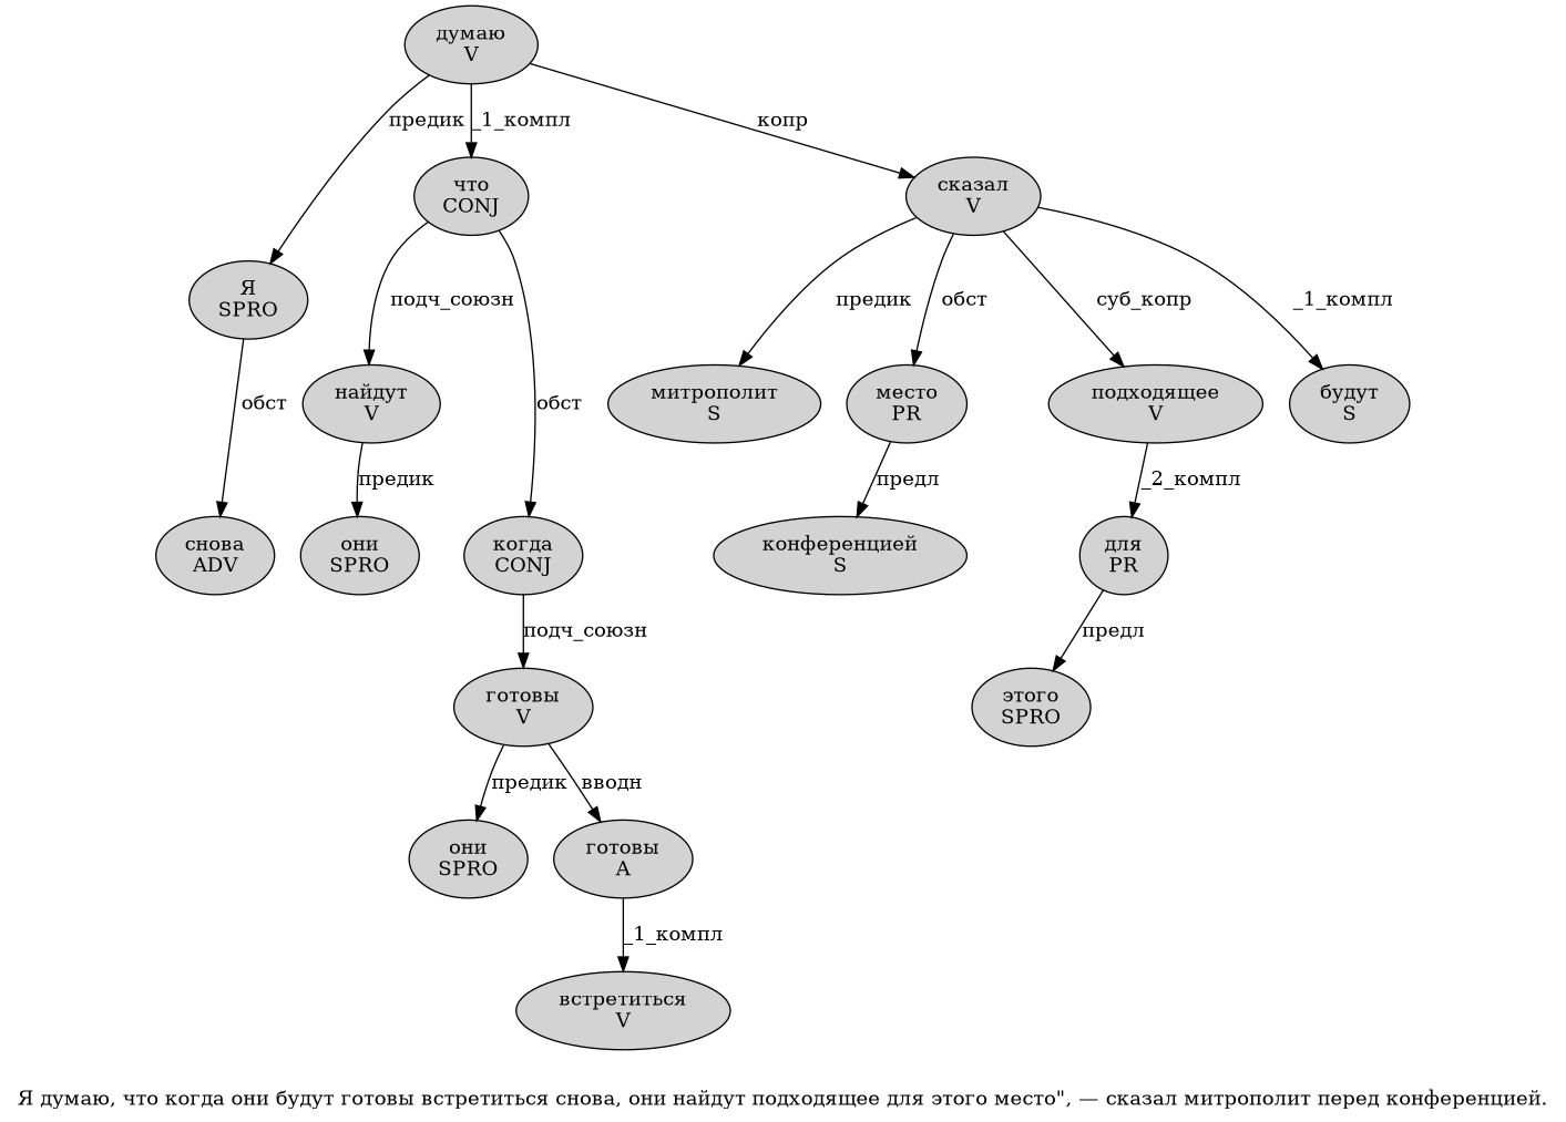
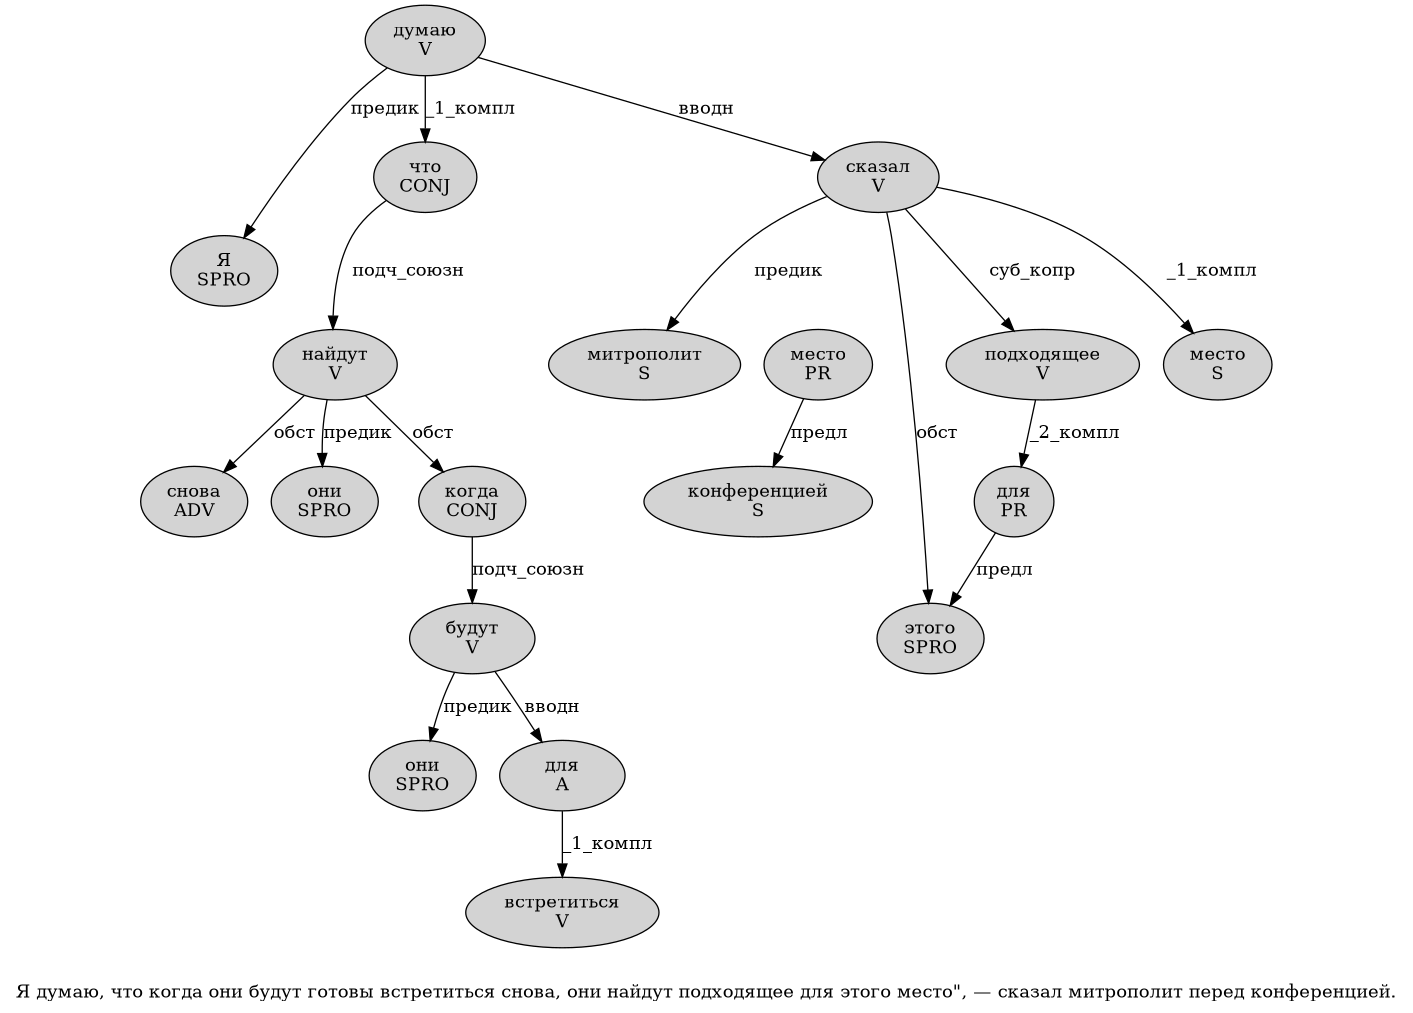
  digraph {
    label="Я думаю, что когда они будут готовы встретиться снова, они найдут подходящее для этого место\", — сказал митрополит перед конференцией."
    node [fillcolor=lightgray penwidth=1 shape=ellipse style=filled]
    n1 [label="Я\nSPRO"]
    n2 [label="думаю\nV"]
    n3 [label="что\nCONJ"]
    n4 [label="сказал\nV"]
    n5 [label="найдут\nV"]
    n6 [label="подходящее\nV"]
-   n7 [label="будут\nS"]
+   n7 [label="место\nS"]
    n8 [label="митрополит\nS"]
    n9 [label="место\nPR"]
    n10 [label="когда\nCONJ"]
    n11 [label="снова\nADV"]
    n12 [label="они\nSPRO"]
-   n13 [label="готовы\nV"]
+   n13 [label="будут\nV"]
    n14 [label="они\nSPRO"]
-   n15 [label="готовы\nA"]
+   n15 [label="для\nA"]
    n16 [label="встретиться\nV"]
    n17 [label="для\nPR"]
    n18 [label="этого\nSPRO"]
    n19 [label="конференцией\nS"]
    n2 -> n1 [label="предик"]
    n2 -> n3 [label="_1_компл"]
-   n2 -> n4 [label="копр"]
+   n2 -> n4 [label="вводн"]
    n3 -> n5 [label="подч_союзн"]
    n4 -> n6 [label="суб_копр"]
    n4 -> n7 [label="_1_компл"]
    n4 -> n8 [label="предик"]
-   n4 -> n9 [label="обст"]
-   n3 -> n10 [label="обст"]
-   n1 -> n11 [label="обст"]
+   n4 -> n18 [label="обст"]
+   n5 -> n10 [label="обст"]
+   n5 -> n11 [label="обст"]
    n5 -> n12 [label="предик"]
    n6 -> n17 [label="_2_компл"]
    n9 -> n19 [label="предл"]
    n10 -> n13 [label="подч_союзн"]
    n13 -> n14 [label="предик"]
    n13 -> n15 [label="вводн"]
    n15 -> n16 [label="_1_компл"]
    n17 -> n18 [label="предл"]
  }
